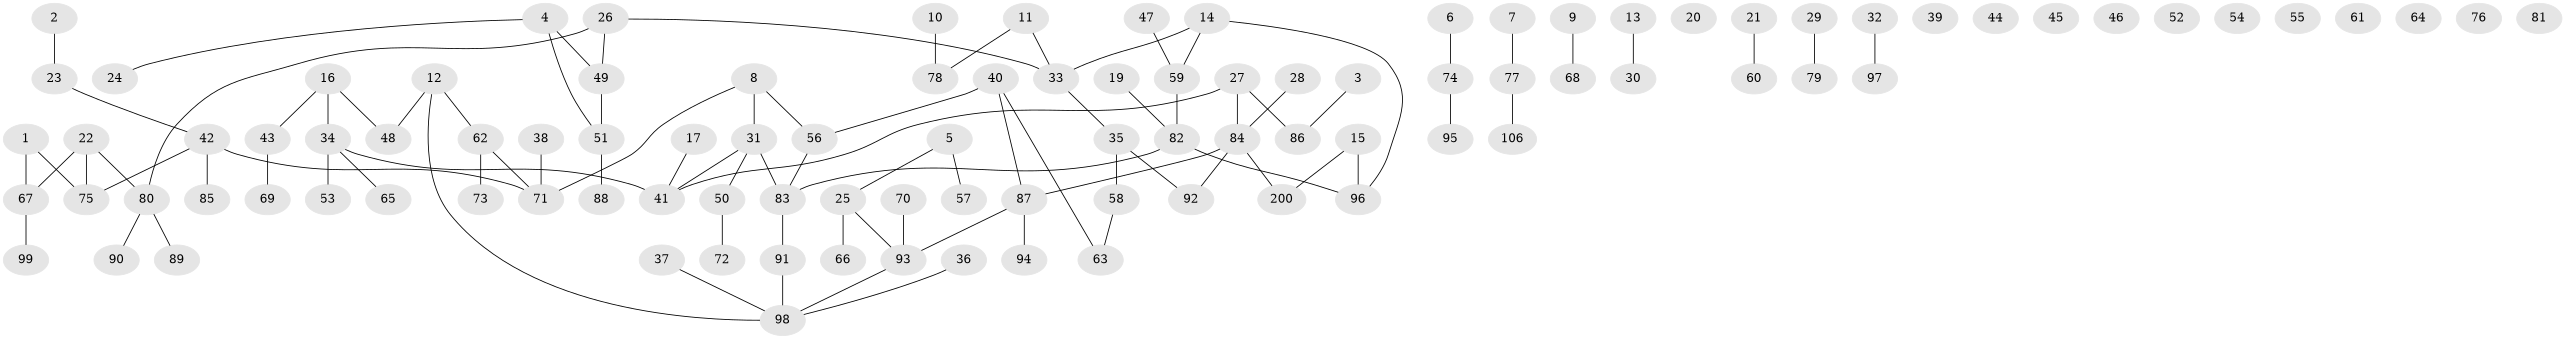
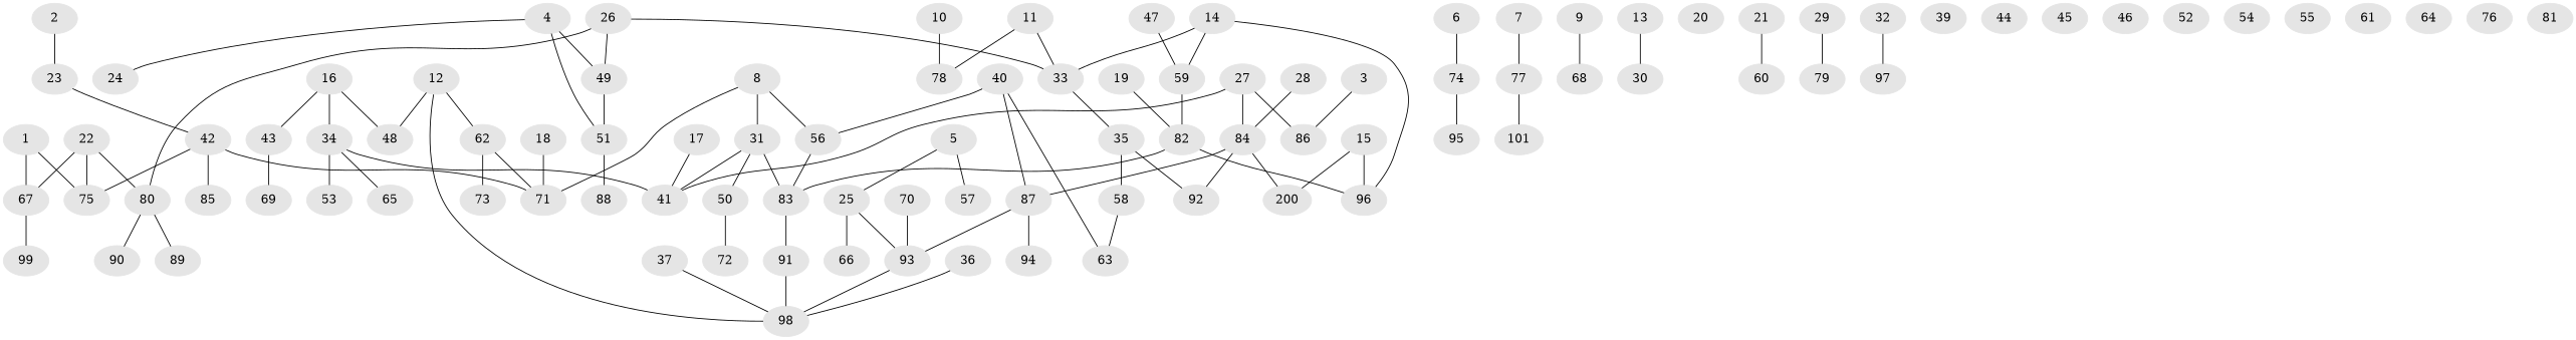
  graph {
    node [color=gray90 style=filled]
    1
    67
    75
    99
    2
    23
    42
    3
    86
    4
    24
    49
    51
    88
    5
    25
    57
    22
    80
    66
    93
    6
    74
    95
    7
    77
-   101 [label=106]
+   101
    8
    31
    56
    71
    41
    50
    83
    9
    68
    10
    78
    11
    33
    35
    89
    90
    12
    48
    62
    98
    73
    13
    30
    14
    59
    96
    82
    15
    n56 [label=200]
    16
    34
    43
    53
    65
    69
    17
    19
    20
    21
    60
    85
    26
    27
    84
    92
    87
    28
    29
    79
    72
    91
    32
    97
    58
    63
    36
    37
-   38
+   38 [label=18]
    39
    40
    94
    44
    45
    46
    47
    52
    54
    55
    61
    64
    70
    76
    81
    1 -- 67
    1 -- 75
    67 -- 99
    2 -- 23
    23 -- 42
    42 -- 75
    42 -- 71
    42 -- 85
    3 -- 86
    4 -- 24
    4 -- 49
    4 -- 51
    49 -- 51
    51 -- 88
    5 -- 25
    5 -- 57
    25 -- 66
    25 -- 93
    22 -- 67
    22 -- 75
    22 -- 80
    80 -- 89
    80 -- 90
    93 -- 98
    6 -- 74
    74 -- 95
    7 -- 77
    77 -- 101
    8 -- 31
    8 -- 56
    8 -- 71
    31 -- 41
    31 -- 50
    31 -- 83
    56 -- 83
    50 -- 72
    83 -- 91
    9 -- 68
    10 -- 78
    11 -- 78
    11 -- 33
    33 -- 35
    35 -- 92
    35 -- 58
    12 -- 48
    12 -- 62
    12 -- 98
    62 -- 71
    62 -- 73
    13 -- 30
    14 -- 33
    14 -- 59
    14 -- 96
    59 -- 82
    82 -- 83
    82 -- 96
    15 -- 96
    15 -- n56
    16 -- 48
    16 -- 34
    16 -- 43
    34 -- 41
    34 -- 53
    34 -- 65
    43 -- 69
    17 -- 41
    19 -- 82
    21 -- 60
    26 -- 49
    26 -- 80
    26 -- 33
    27 -- 86
    27 -- 41
    27 -- 84
    84 -- n56
    84 -- 92
    84 -- 87
    87 -- 93
    87 -- 94
    28 -- 84
    29 -- 79
    91 -- 98
    32 -- 97
    58 -- 63
    36 -- 98
    37 -- 98
    38 -- 71
    40 -- 56
    40 -- 87
    40 -- 63
    47 -- 59
    70 -- 93
  }
